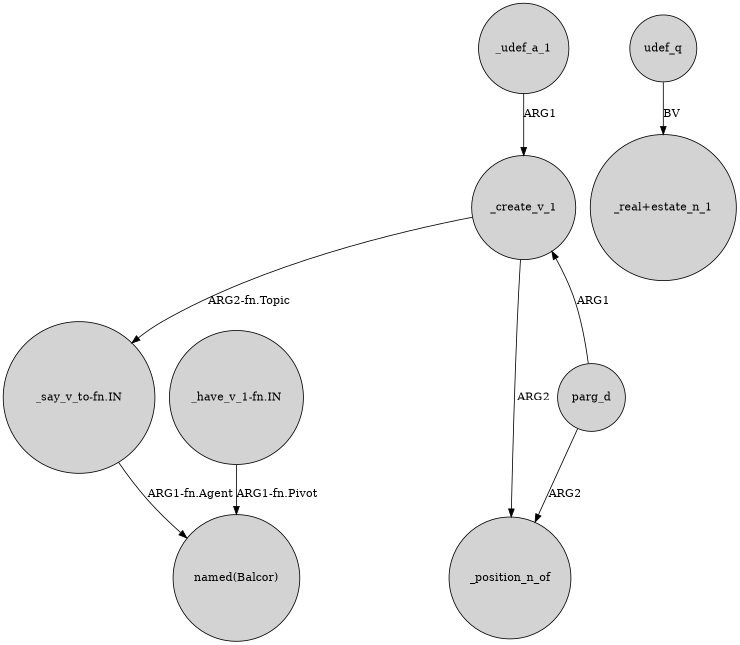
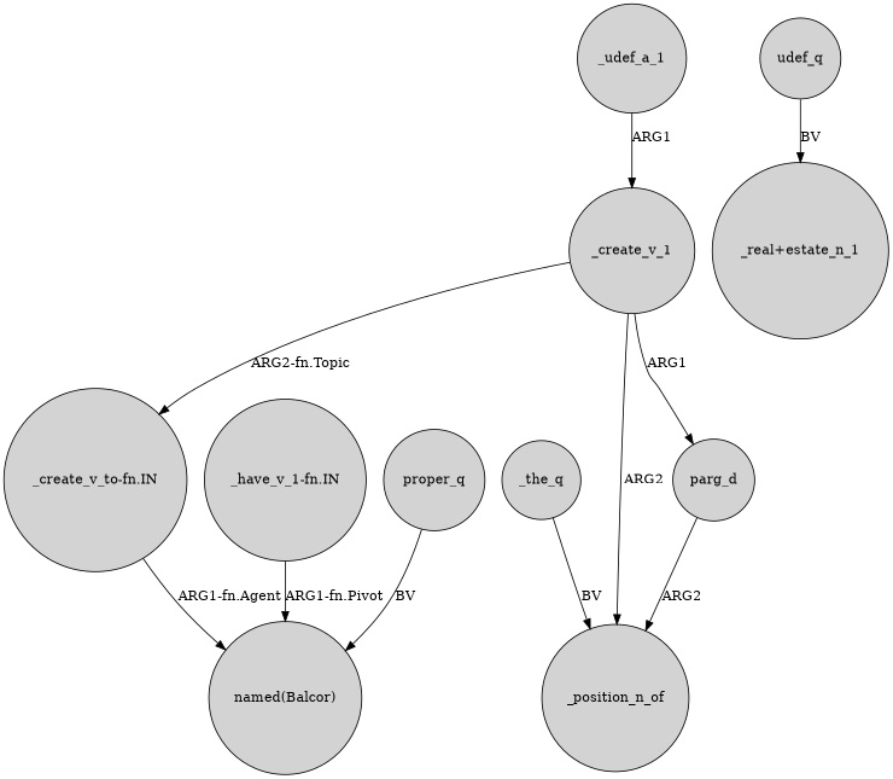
  digraph {
    node [shape=circle style=filled]
-   "_say_v_to-fn.IN"
+   "_say_v_to-fn.IN" [label="_create_v_to-fn.IN"]
    "named(Balcor)"
    _create_v_1
    _position_n_of
+   _the_q
    parg_d
    udef_q
    "_real+estate_n_1"
+   proper_q
    "_have_v_1-fn.IN"
    n11 [label=_udef_a_1]
    "_say_v_to-fn.IN" -> "named(Balcor)" [label="ARG1-fn.Agent"]
    _create_v_1 -> "_say_v_to-fn.IN" [label="ARG2-fn.Topic"]
    _create_v_1 -> _position_n_of [label=ARG2]
-   parg_d -> _create_v_1 [label=ARG1]
+   _the_q -> _position_n_of [label=BV]
+   _create_v_1 -> parg_d [label=ARG1]
    parg_d -> _position_n_of [label=ARG2]
    udef_q -> "_real+estate_n_1" [label=BV]
+   proper_q -> "named(Balcor)" [label=BV]
    "_have_v_1-fn.IN" -> "named(Balcor)" [label="ARG1-fn.Pivot"]
    n11 -> _create_v_1 [label=ARG1]
  }
